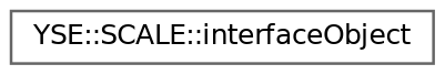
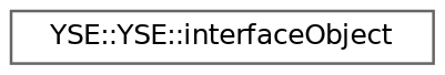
  digraph {
    rankdir=LR
-   n1 [color=grey40 fillcolor=white fontname=Helvetica fontsize=10 height=0.2 label="YSE::SCALE::interfaceObject" shape=box style=filled width=0.4]
+   n1 [color=grey40 fillcolor=white fontname=Helvetica fontsize=10 height=0.2 label="YSE::YSE::interfaceObject" shape=box style=filled width=0.4]
  }
